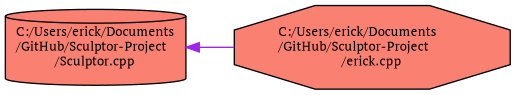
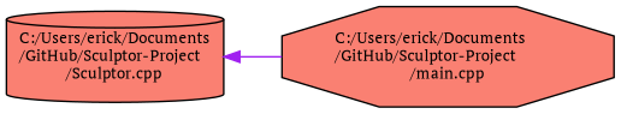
  digraph {
    rankdir=LR
    fontname="PT Serif"
    node [color=black fillcolor=salmon fontname="PT Serif" fontsize=10 style=filled]
    n1 [fontcolor=black height=0.2 label="C:/Users/erick/Documents\l/GitHub/Sculptor-Project\l/Sculptor.cpp" shape=cylinder width=0.4]
-   n2 [height=0.2 label="C:/Users/erick/Documents\l/GitHub/Sculptor-Project\l/erick.cpp" shape=octagon width=0.4]
+   n2 [height=0.2 label="C:/Users/erick/Documents\l/GitHub/Sculptor-Project\l/main.cpp" shape=octagon width=0.4]
    n1 -> n2 [color=purple dir=back fontname="PT Serif" fontsize=10 labelfontname=Helvetica labelfontsize=10 style=solid]
  }
